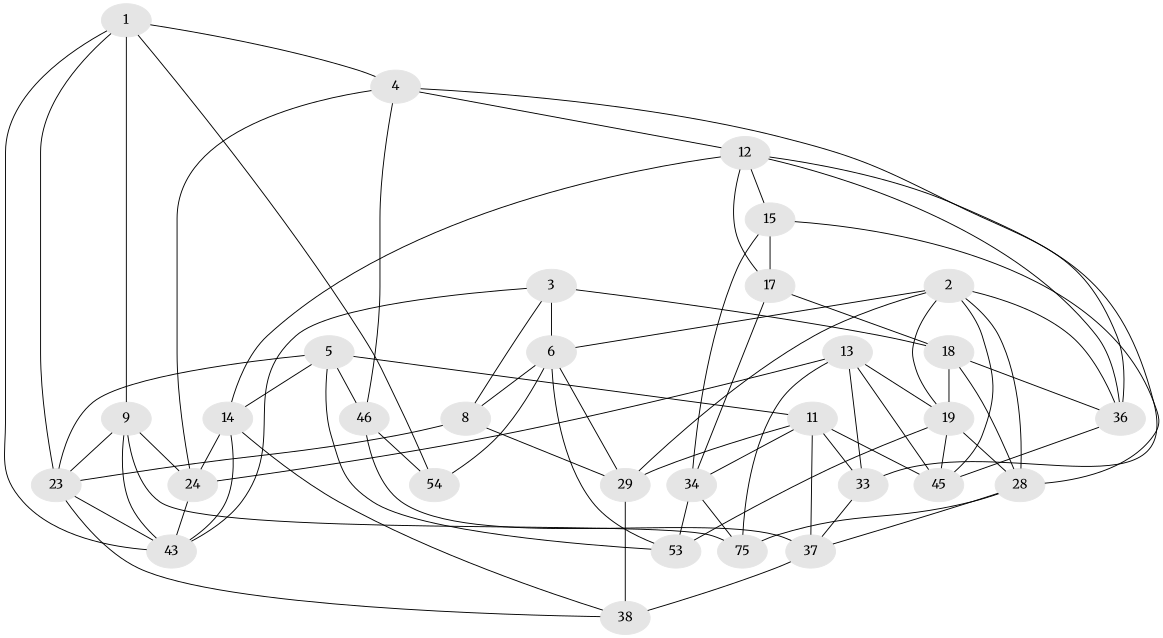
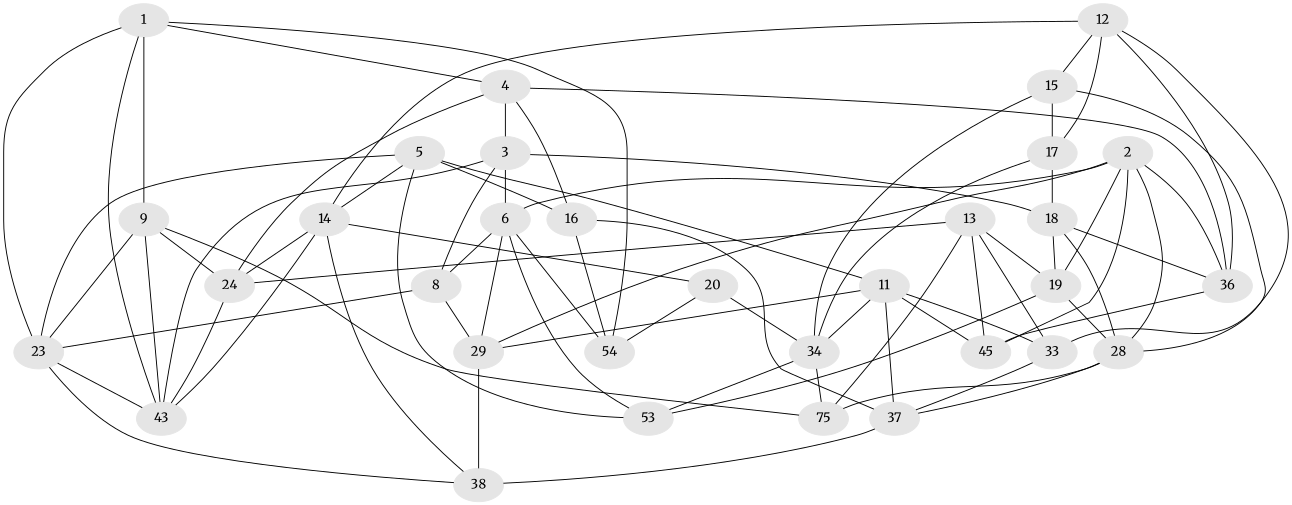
  graph {
    fontname=Merriweather
    node [color=gray90 fontname=Merriweather style=filled]
    edge [fontname=Merriweather]
    1 [super="+44"]
    4 [super="+30"]
    9 [super="+46"]
    23 [super="+25"]
    43 [super="+51"]
    54
    24 [super="+52"]
    36 [super="+49"]
    12 [super="+27"]
-   16 [super="+50" label=46]
+   16 [super="+50"]
    n11 [label=75]
    38 [super="+55"]
    2 [super="+7"]
    6 [super="+10"]
    19 [super="+57"]
    28 [super="+40"]
    29 [super="+32"]
    45 [super="+48"]
    8
    53
    37 [super="+42"]
    3 [super="+26"]
    18 [super="+41"]
    14 [super="+56"]
    33
    15 [super="+39"]
    17 [super="+31"]
    5 [super="+47"]
    11 [super="+22"]
    34 [super="+58"]
+   20
    13 [super="+21"]
    1 -- 4
    1 -- 9
    1 -- 23
    1 -- 43
    1 -- 54
    4 -- 24
    4 -- 36
-   4 -- 12
+   4 -- 3
    4 -- 16
    9 -- 23
    9 -- 43
    9 -- 24
    9 -- n11
    23 -- 43
    23 -- 38
    24 -- 43
    36 -- 45
    12 -- 36
    12 -- 14
    12 -- 33
    12 -- 15
    12 -- 17
    16 -- 54
    16 -- 37
    2 -- 36
    2 -- 6
    2 -- 19
    2 -- 28
    2 -- 29
    2 -- 45
    6 -- 54
    6 -- 29
    6 -- 8
    6 -- 53
    19 -- 28
-   19 -- 45
    19 -- 53
    28 -- n11
    28 -- 37
    29 -- 38
    8 -- 23
    8 -- 29
    37 -- 38 [weight=2]
    3 -- 43
    3 -- 6
    3 -- 8
    3 -- 18 [weight=2]
    18 -- 36
    18 -- 19
    18 -- 28
    14 -- 43
    14 -- 24
    14 -- 38
+   14 -- 20
    33 -- 37
    15 -- 28
    15 -- 17 [weight=3]
    15 -- 34
    17 -- 18
    17 -- 34
    5 -- 23
    5 -- 16 [weight=2]
    5 -- 53
    5 -- 14
    5 -- 11
    11 -- 29 [weight=2]
    11 -- 45
    11 -- 37
    11 -- 33
    11 -- 34
    34 -- n11
    34 -- 53
+   20 -- 54
+   20 -- 34
    13 -- 24
    13 -- n11
    13 -- 19
    13 -- 45 [weight=2]
    13 -- 33
  }
